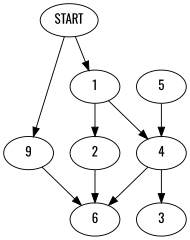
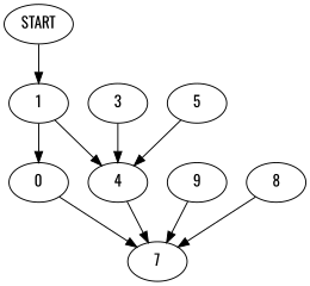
  digraph {
    fontname=Oswald
    node [fontname=Oswald]
    edge [fontname=Oswald]
    n1 [label=START]
    1
    9
-   2
+   2 [label=0]
    4
-   6
+   6 [label=7]
    3
    5
+   8
    n1 -> 1
-   n1 -> 9
    1 -> 2
    1 -> 4
    9 -> 6
    2 -> 6
    4 -> 6
-   4 -> 3
+   3 -> 4
    5 -> 4
+   8 -> 6
  }
